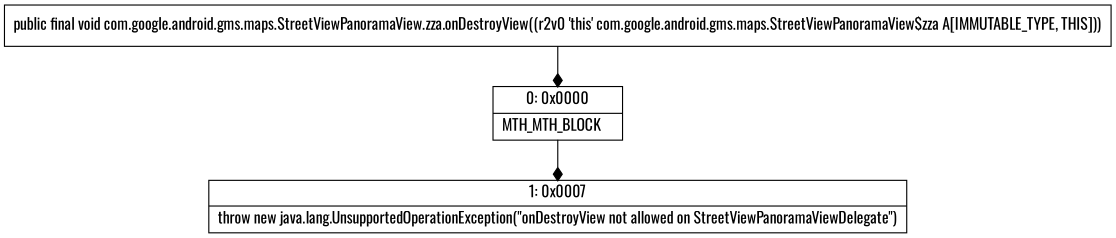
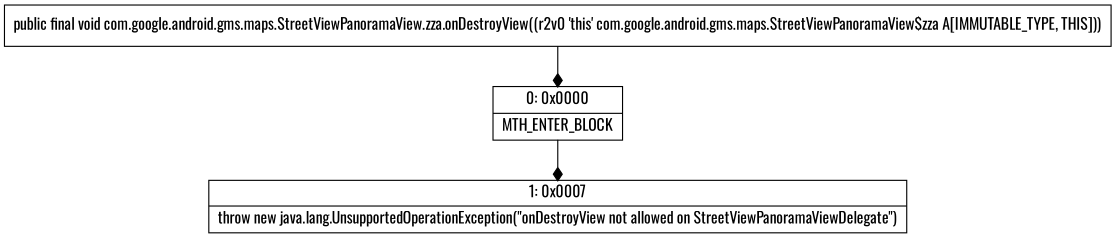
  digraph {
    fontname=Oswald
    node [shape=record fontname=Oswald]
    edge [arrowhead=diamond fontname=Oswald]
-   n1 [label="{0\:\ 0x0000|MTH_MTH_BLOCK\l}"]
+   n1 [label="{0\:\ 0x0000|MTH_ENTER_BLOCK\l}"]
    n2 [label="{1\:\ 0x0007|throw new java.lang.UnsupportedOperationException(\"onDestroyView not allowed on StreetViewPanoramaViewDelegate\")\l}"]
    n3 [label="{public final void com.google.android.gms.maps.StreetViewPanoramaView.zza.onDestroyView((r2v0 'this' com.google.android.gms.maps.StreetViewPanoramaView$zza A[IMMUTABLE_TYPE, THIS])) }"]
    n1 -> n2
    n3 -> n1
  }
